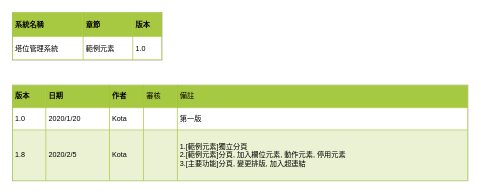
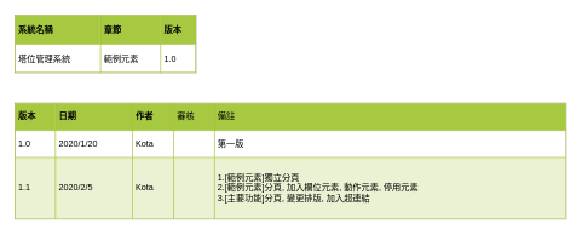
  <mxCell id="0" />
  <mxCell id="1" parent="0" />
- <mxCell id="2" value="&lt;table border=&quot;1&quot; width=&quot;100%&quot; cellpadding=&quot;4&quot; style=&quot;width: 100% ; height: 100% ; border-collapse: collapse&quot;&gt;&lt;tbody&gt;&lt;tr style=&quot;background-color: #a7c942 ; color: #ffffff ; border: 1px solid #98bf21&quot;&gt;&lt;th align=&quot;left&quot;&gt;&lt;font color=&quot;#000000&quot;&gt;版本&lt;/font&gt;&lt;/th&gt;&lt;th align=&quot;left&quot;&gt;&lt;font color=&quot;#000000&quot;&gt;日期&lt;/font&gt;&lt;/th&gt;&lt;th align=&quot;left&quot;&gt;&lt;font color=&quot;#000000&quot;&gt;作者&lt;/font&gt;&lt;/th&gt;&lt;td&gt;&lt;font color=&quot;#000000&quot;&gt;審核&lt;/font&gt;&lt;/td&gt;&lt;td&gt;&lt;font color=&quot;#000000&quot;&gt;備註&lt;/font&gt;&lt;/td&gt;&lt;/tr&gt;&lt;tr style=&quot;border: 1px solid #98bf21&quot;&gt;&lt;td&gt;&lt;font color=&quot;#000000&quot;&gt;1.0&lt;/font&gt;&lt;/td&gt;&lt;td&gt;&lt;font color=&quot;#000000&quot;&gt;2020/1/20&lt;/font&gt;&lt;/td&gt;&lt;td&gt;&lt;font color=&quot;#000000&quot;&gt;Kota&lt;/font&gt;&lt;/td&gt;&lt;td&gt;&lt;font color=&quot;#000000&quot;&gt;&lt;br&gt;&lt;/font&gt;&lt;/td&gt;&lt;td&gt;&lt;font color=&quot;#000000&quot;&gt;第一版&lt;/font&gt;&lt;/td&gt;&lt;/tr&gt;&lt;tr style=&quot;background-color: #eaf2d3 ; border: 1px solid #98bf21&quot;&gt;&lt;td&gt;&lt;font color=&quot;#000000&quot;&gt;1.8&lt;/font&gt;&lt;/td&gt;&lt;td&gt;&lt;font color=&quot;#000000&quot;&gt;2020/2/5&lt;/font&gt;&lt;/td&gt;&lt;td&gt;&lt;font color=&quot;#000000&quot;&gt;Kota&lt;/font&gt;&lt;/td&gt;&lt;td&gt;&lt;/td&gt;&lt;td&gt;&lt;font color=&quot;#000000&quot;&gt;1.[範例元素]獨立分頁&lt;br&gt;2.[範例元素]分頁, 加入欄位元素, 動作元素, 停用元素&lt;br&gt;3.[主要功能]分頁, 變更排版, 加入超連結&lt;/font&gt;&lt;/td&gt;&lt;/tr&gt;&lt;/tbody&gt;&lt;/table&gt;" style="text;html=1;strokeColor=#c0c0c0;fillColor=#ffffff;overflow=fill;rounded=0;" parent="1" vertex="1"><mxGeometry x="20" y="141" width="760" height="160" as="geometry" /></mxCell>
+ <mxCell id="2" value="&lt;table border=&quot;1&quot; width=&quot;100%&quot; cellpadding=&quot;4&quot; style=&quot;width: 100% ; height: 100% ; border-collapse: collapse&quot;&gt;&lt;tbody&gt;&lt;tr style=&quot;background-color: #a7c942 ; color: #ffffff ; border: 1px solid #98bf21&quot;&gt;&lt;th align=&quot;left&quot;&gt;&lt;font color=&quot;#000000&quot;&gt;版本&lt;/font&gt;&lt;/th&gt;&lt;th align=&quot;left&quot;&gt;&lt;font color=&quot;#000000&quot;&gt;日期&lt;/font&gt;&lt;/th&gt;&lt;th align=&quot;left&quot;&gt;&lt;font color=&quot;#000000&quot;&gt;作者&lt;/font&gt;&lt;/th&gt;&lt;td&gt;&lt;font color=&quot;#000000&quot;&gt;審核&lt;/font&gt;&lt;/td&gt;&lt;td&gt;&lt;font color=&quot;#000000&quot;&gt;備註&lt;/font&gt;&lt;/td&gt;&lt;/tr&gt;&lt;tr style=&quot;border: 1px solid #98bf21&quot;&gt;&lt;td&gt;&lt;font color=&quot;#000000&quot;&gt;1.0&lt;/font&gt;&lt;/td&gt;&lt;td&gt;&lt;font color=&quot;#000000&quot;&gt;2020/1/20&lt;/font&gt;&lt;/td&gt;&lt;td&gt;&lt;font color=&quot;#000000&quot;&gt;Kota&lt;/font&gt;&lt;/td&gt;&lt;td&gt;&lt;font color=&quot;#000000&quot;&gt;&lt;br&gt;&lt;/font&gt;&lt;/td&gt;&lt;td&gt;&lt;font color=&quot;#000000&quot;&gt;第一版&lt;/font&gt;&lt;/td&gt;&lt;/tr&gt;&lt;tr style=&quot;background-color: #eaf2d3 ; border: 1px solid #98bf21&quot;&gt;&lt;td&gt;&lt;font color=&quot;#000000&quot;&gt;1.1&lt;/font&gt;&lt;/td&gt;&lt;td&gt;&lt;font color=&quot;#000000&quot;&gt;2020/2/5&lt;/font&gt;&lt;/td&gt;&lt;td&gt;&lt;font color=&quot;#000000&quot;&gt;Kota&lt;/font&gt;&lt;/td&gt;&lt;td&gt;&lt;/td&gt;&lt;td&gt;&lt;font color=&quot;#000000&quot;&gt;1.[範例元素]獨立分頁&lt;br&gt;2.[範例元素]分頁, 加入欄位元素, 動作元素, 停用元素&lt;br&gt;3.[主要功能]分頁, 變更排版, 加入超連結&lt;/font&gt;&lt;/td&gt;&lt;/tr&gt;&lt;/tbody&gt;&lt;/table&gt;" style="text;html=1;strokeColor=#c0c0c0;fillColor=#ffffff;overflow=fill;rounded=0;" parent="1" vertex="1"><mxGeometry x="20" y="141" width="760" height="160" as="geometry" /></mxCell>
  <mxCell id="3" value="&lt;table border=&quot;1&quot; width=&quot;100%&quot; cellpadding=&quot;4&quot; style=&quot;width: 100% ; height: 100% ; border-collapse: collapse&quot;&gt;&lt;tbody&gt;&lt;tr style=&quot;background-color: #a7c942 ; color: #ffffff ; border: 1px solid #98bf21&quot;&gt;&lt;th align=&quot;left&quot;&gt;&lt;font color=&quot;#000000&quot;&gt;系統名稱&lt;/font&gt;&lt;/th&gt;&lt;th align=&quot;left&quot;&gt;&lt;font color=&quot;#000000&quot;&gt;章節&lt;/font&gt;&lt;/th&gt;&lt;td&gt;&lt;font color=&quot;#000000&quot;&gt;&lt;span style=&quot;font-weight: 700&quot;&gt;版本&lt;/span&gt;&lt;br&gt;&lt;/font&gt;&lt;/td&gt;&lt;/tr&gt;&lt;tr style=&quot;border: 1px solid #98bf21&quot;&gt;&lt;td&gt;&lt;font color=&quot;#000000&quot;&gt;塔位管理系統&lt;/font&gt;&lt;/td&gt;&lt;td&gt;範例元素&lt;/td&gt;&lt;td&gt;1.0&lt;br&gt;&lt;/td&gt;&lt;/tr&gt;&lt;/tbody&gt;&lt;/table&gt;" style="text;html=1;strokeColor=#c0c0c0;fillColor=#ffffff;overflow=fill;rounded=0;" parent="1" vertex="1"><mxGeometry x="20" y="20" width="250" height="80" as="geometry" /></mxCell>
